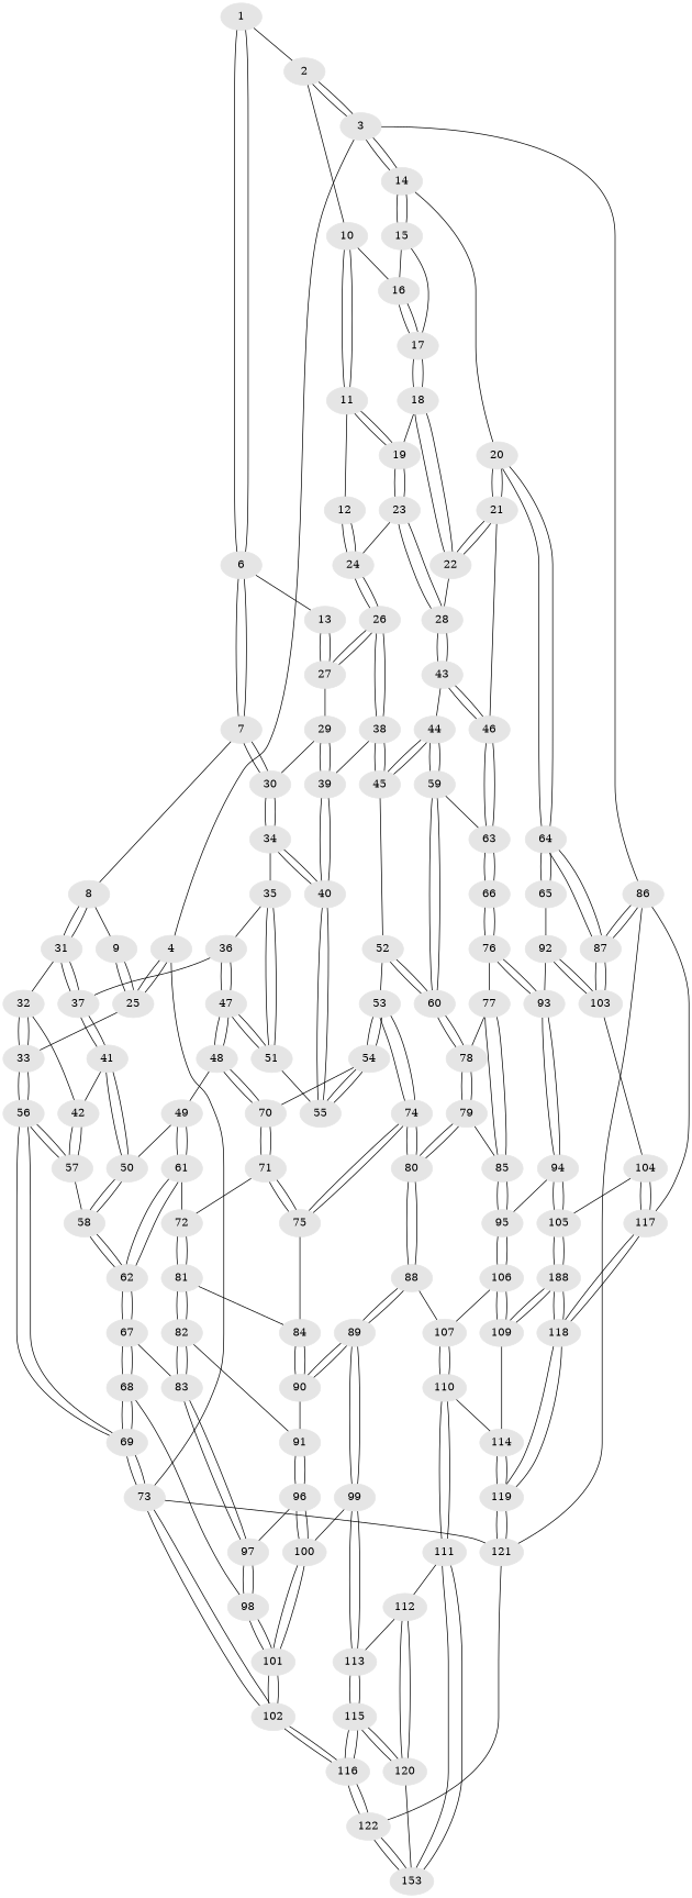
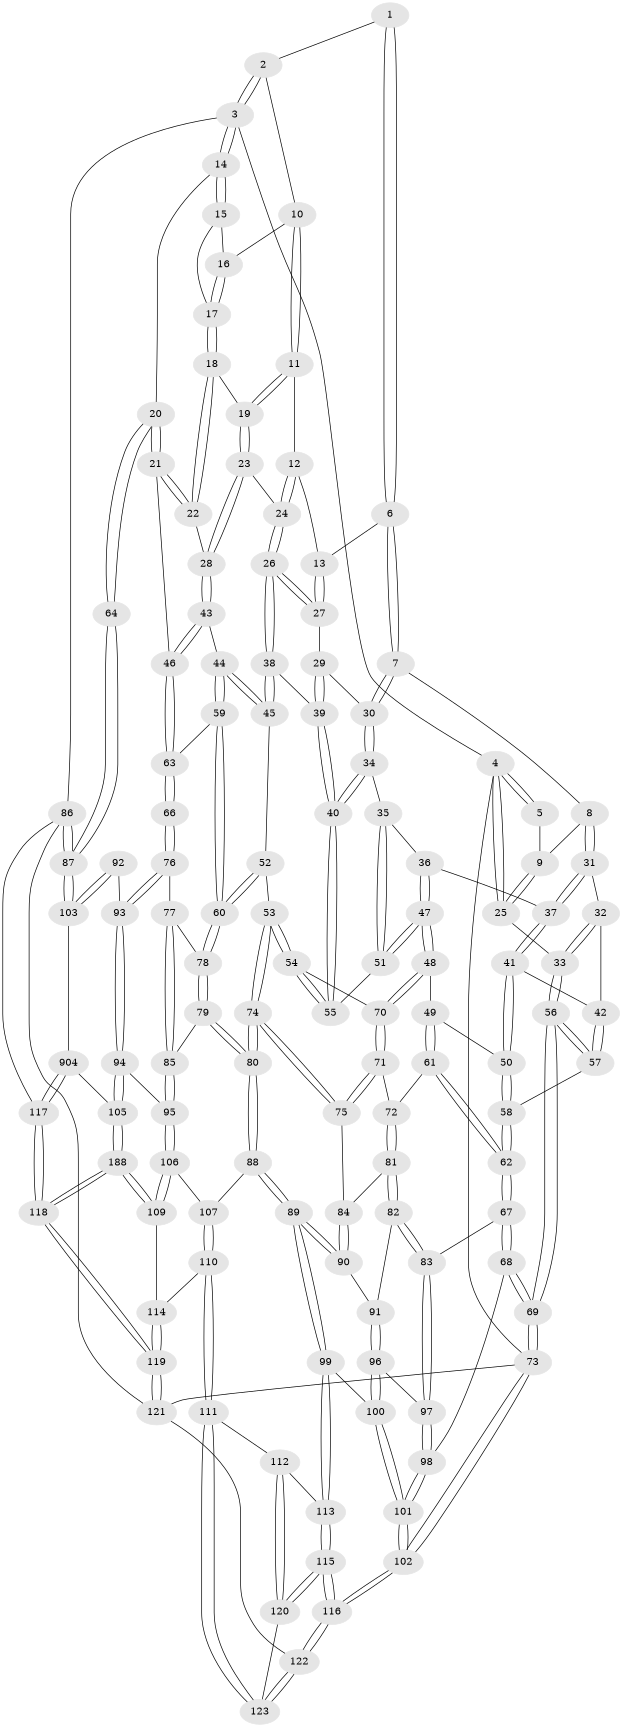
  graph {
    node [color=gray90 style=filled]
    1
    2
    6
    3
    10
    7
    13
    4
    14
    86
    11
    16
+   5
    25
    73
    15
    20
    87
    121
    117
    9
    33
    102
    8
    30
    27
    31
    34
    32
    37
    12
    19
    17
    24
    23
    26
    29
    21
    64
    18
    22
    28
    46
-   65
    63
    43
    38
    56
    39
    45
    44
    40
    35
    42
    41
    57
    69
    36
    51
    55
    47
    48
    50
    52
    58
    59
    60
    53
    66
    49
    70
    61
    71
    62
    72
    54
    74
    78
    75
    80
    67
    79
    81
    68
    83
    76
    92
    103
    93
    77
    98
    97
    101
    84
    82
    116
    122
    88
    90
    85
    94
    95
    89
    107
    91
    96
    106
    118
-   104
+   104 [label=904]
    99
    110
    100
    113
    105
    n115 [label=188]
    109
    115
    114
    111
    119
    112
-   123 [label=153]
+   123
    120
    1 -- 2
    1 -- 6
    1 -- 6
    2 -- 3
    2 -- 3
    2 -- 10
    6 -- 7
    6 -- 7
    6 -- 13
    3 -- 4
    3 -- 14
    3 -- 14
    3 -- 86
    10 -- 11
    10 -- 11
    10 -- 16
    7 -- 8
    7 -- 30
    7 -- 30
    13 -- 27
    13 -- 27
+   4 -- 5
+   4 -- 5
    4 -- 25
    4 -- 25
    4 -- 73
    14 -- 15
    14 -- 15
    14 -- 20
    86 -- 87
    86 -- 87
    86 -- 121
    86 -- 117
    11 -- 12
    11 -- 19
    11 -- 19
    16 -- 17
    16 -- 17
+   5 -- 9
    25 -- 33
    73 -- 121
    73 -- 102
    73 -- 102
    15 -- 16
    15 -- 17
    20 -- 21
    20 -- 21
    20 -- 64
    20 -- 64
    87 -- 103
    87 -- 103
    121 -- 122
    117 -- 118
    117 -- 118
    9 -- 25
    9 -- 25
    33 -- 56
    33 -- 56
    102 -- 116
    102 -- 116
    8 -- 9
    8 -- 31
    8 -- 31
    30 -- 34
    30 -- 34
    27 -- 29
    31 -- 32
    31 -- 37
    31 -- 37
    34 -- 40
    34 -- 40
    34 -- 35
    32 -- 33
    32 -- 33
    32 -- 42
    37 -- 41
    37 -- 41
+   12 -- 13
    12 -- 24
    12 -- 24
    19 -- 23
    19 -- 23
    17 -- 18
    17 -- 18
    24 -- 26
    24 -- 26
    23 -- 24
    23 -- 28
    23 -- 28
    26 -- 27
    26 -- 27
    26 -- 38
    26 -- 38
    29 -- 30
    29 -- 39
    29 -- 39
    21 -- 22
    21 -- 22
    21 -- 46
    64 -- 87
    64 -- 87
-   64 -- 65
-   64 -- 65
    18 -- 19
    18 -- 22
    18 -- 22
    22 -- 28
    28 -- 43
    28 -- 43
    46 -- 63
    46 -- 63
-   65 -- 92
    63 -- 66
    63 -- 66
    43 -- 46
    43 -- 46
    43 -- 44
    38 -- 39
    38 -- 45
    38 -- 45
    56 -- 57
    56 -- 57
    56 -- 69
    56 -- 69
    39 -- 40
    39 -- 40
    45 -- 52
    44 -- 45
    44 -- 45
    44 -- 59
    44 -- 59
    40 -- 55
    40 -- 55
    35 -- 36
    35 -- 51
    35 -- 51
    42 -- 57
    42 -- 57
    41 -- 42
    41 -- 50
    41 -- 50
    57 -- 58
    69 -- 73
    69 -- 73
    36 -- 37
    36 -- 47
    36 -- 47
    51 -- 55
    47 -- 51
    47 -- 51
    47 -- 48
    47 -- 48
    48 -- 49
    48 -- 70
    48 -- 70
    50 -- 58
    50 -- 58
    52 -- 60
    52 -- 60
    52 -- 53
    58 -- 62
    58 -- 62
    59 -- 63
    59 -- 60
    59 -- 60
    60 -- 78
    60 -- 78
    53 -- 54
    53 -- 54
    53 -- 74
    53 -- 74
    66 -- 76
    66 -- 76
    49 -- 50
    49 -- 61
    49 -- 61
    70 -- 71
    70 -- 71
    61 -- 62
    61 -- 62
    61 -- 72
    71 -- 72
    71 -- 75
    71 -- 75
    62 -- 67
    62 -- 67
    72 -- 81
    72 -- 81
    54 -- 55
    54 -- 55
    54 -- 70
    74 -- 75
    74 -- 75
    74 -- 80
    74 -- 80
    78 -- 79
    78 -- 79
    75 -- 84
    80 -- 88
    80 -- 88
    67 -- 68
    67 -- 68
    67 -- 83
    79 -- 80
    79 -- 80
    79 -- 85
    81 -- 84
    81 -- 82
    81 -- 82
    68 -- 69
    68 -- 69
    68 -- 98
    83 -- 97
    83 -- 97
    76 -- 93
    76 -- 93
    76 -- 77
    92 -- 103
    92 -- 103
    92 -- 93
    103 -- 104
    93 -- 94
    93 -- 94
    77 -- 78
    77 -- 85
    77 -- 85
    98 -- 101
    98 -- 101
    97 -- 98
    97 -- 98
    101 -- 102
    101 -- 102
    84 -- 90
    84 -- 90
    82 -- 83
    82 -- 83
    82 -- 91
    116 -- 122
    116 -- 122
    122 -- 123
    122 -- 123
    88 -- 89
    88 -- 89
    88 -- 107
    90 -- 91
    85 -- 95
    85 -- 95
    94 -- 95
    94 -- 105
    94 -- 105
    95 -- 106
    95 -- 106
    89 -- 90
    89 -- 90
    89 -- 99
    89 -- 99
    107 -- 110
    107 -- 110
    91 -- 96
    91 -- 96
    96 -- 97
    96 -- 100
    96 -- 100
    106 -- 107
    106 -- 109
    106 -- 109
    118 -- 119
    118 -- 119
    104 -- 117
    104 -- 117
    104 -- 105
    99 -- 100
    99 -- 113
    99 -- 113
    110 -- 114
    110 -- 111
    110 -- 111
    100 -- 101
    100 -- 101
    113 -- 115
    113 -- 115
    105 -- n115
    105 -- n115
    n115 -- 118
    n115 -- 118
    n115 -- 109
    n115 -- 109
    109 -- 114
    115 -- 116
    115 -- 116
    115 -- 120
    115 -- 120
    114 -- 119
    114 -- 119
    111 -- 112
    111 -- 123
    111 -- 123
    119 -- 121
    119 -- 121
    112 -- 113
    112 -- 120
    112 -- 120
    120 -- 123
  }
